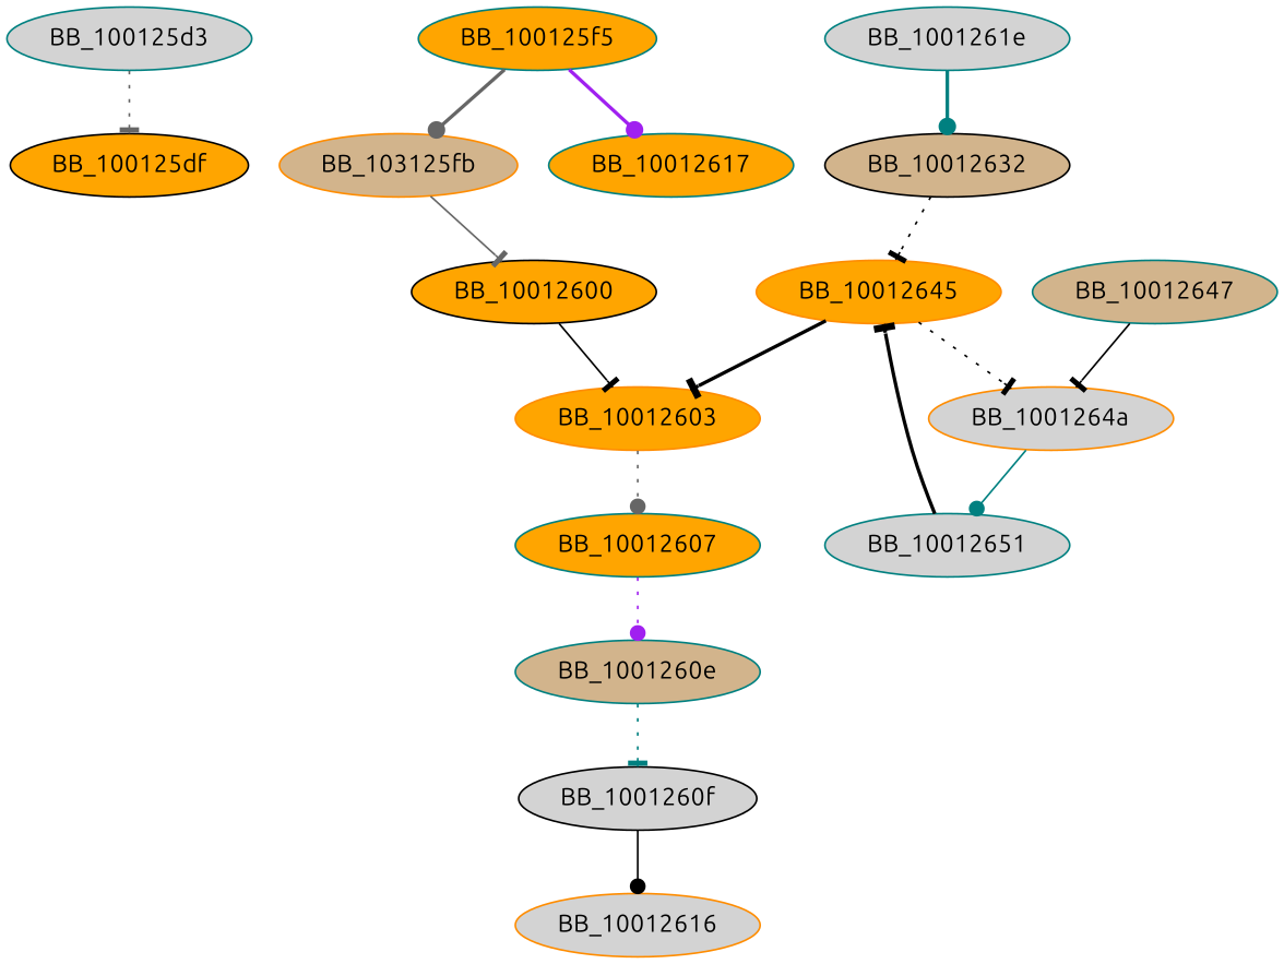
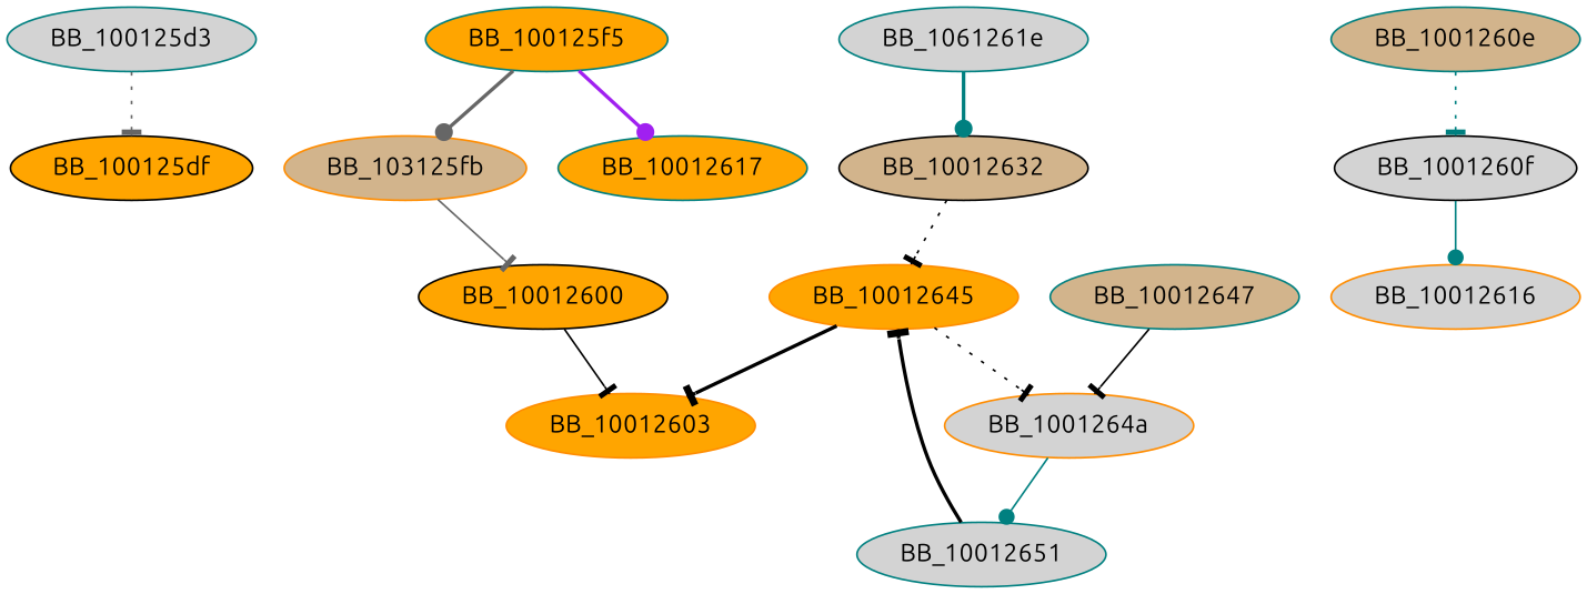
  digraph {
    fontname=Ubuntu
    node [color=teal fillcolor=orange fontname=Ubuntu style=filled]
    edge [arrowhead=tee color=black fontname=Ubuntu style=dotted]
    BB_100125d3 [fillcolor=lightgrey]
    BB_100125df [color=black]
    BB_100125f5
    BB_10012617
    n5 [color=darkorange fillcolor=tan label=BB_103125fb]
    BB_10012600 [color=black]
-   BB_1001261e [fillcolor=lightgrey]
+   BB_1001261e [fillcolor=lightgrey label=BB_1061261e]
    BB_10012632 [color=black fillcolor=tan]
    BB_10012603 [color=darkorange]
-   BB_10012607
    BB_1001260e [fillcolor=tan]
    BB_1001260f [color=black fillcolor=lightgrey]
    BB_10012616 [color=darkorange fillcolor=lightgrey]
    BB_10012645 [color=darkorange]
    BB_1001264a [color=darkorange fillcolor=lightgrey]
    BB_10012651 [fillcolor=lightgrey]
    BB_10012647 [fillcolor=tan]
    BB_100125d3 -> BB_100125df [color=gray40]
    BB_100125f5 -> BB_10012617 [arrowhead=dot color=purple style=bold]
    BB_100125f5 -> n5 [arrowhead=dot color=gray40 style=bold]
    n5 -> BB_10012600 [color=gray40 style=solid]
    BB_10012600 -> BB_10012603 [style=solid]
    BB_1001261e -> BB_10012632 [arrowhead=dot color=teal style=bold]
    BB_10012632 -> BB_10012645
-   BB_10012603 -> BB_10012607 [arrowhead=dot color=gray40]
-   BB_10012607 -> BB_1001260e [arrowhead=dot color=purple]
    BB_1001260e -> BB_1001260f [color=teal]
-   BB_1001260f -> BB_10012616 [arrowhead=dot style=solid]
+   BB_1001260f -> BB_10012616 [arrowhead=dot color=teal style=solid]
    BB_10012645 -> BB_10012603 [style=bold]
    BB_10012645 -> BB_1001264a
    BB_1001264a -> BB_10012651 [arrowhead=dot color=teal style=solid]
    BB_10012651 -> BB_10012645 [style=bold]
    BB_10012647 -> BB_1001264a [style=solid]
  }
